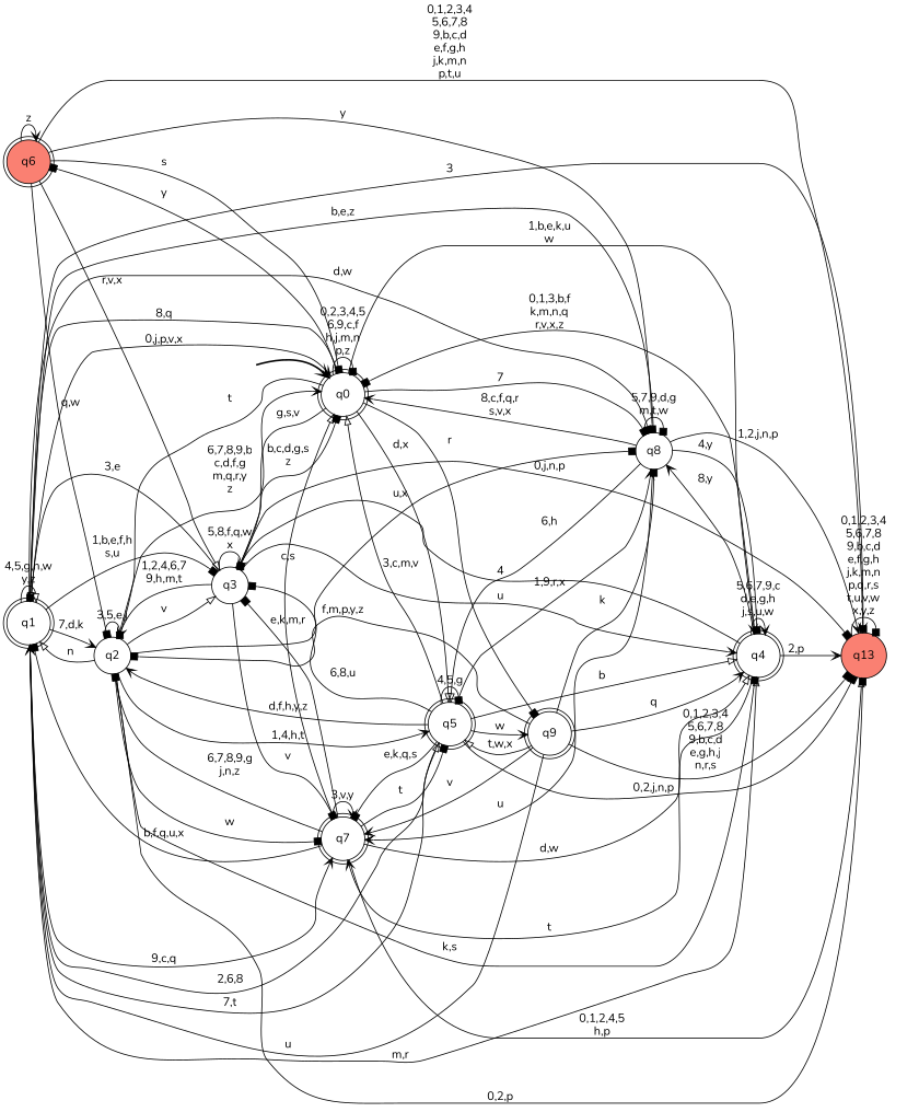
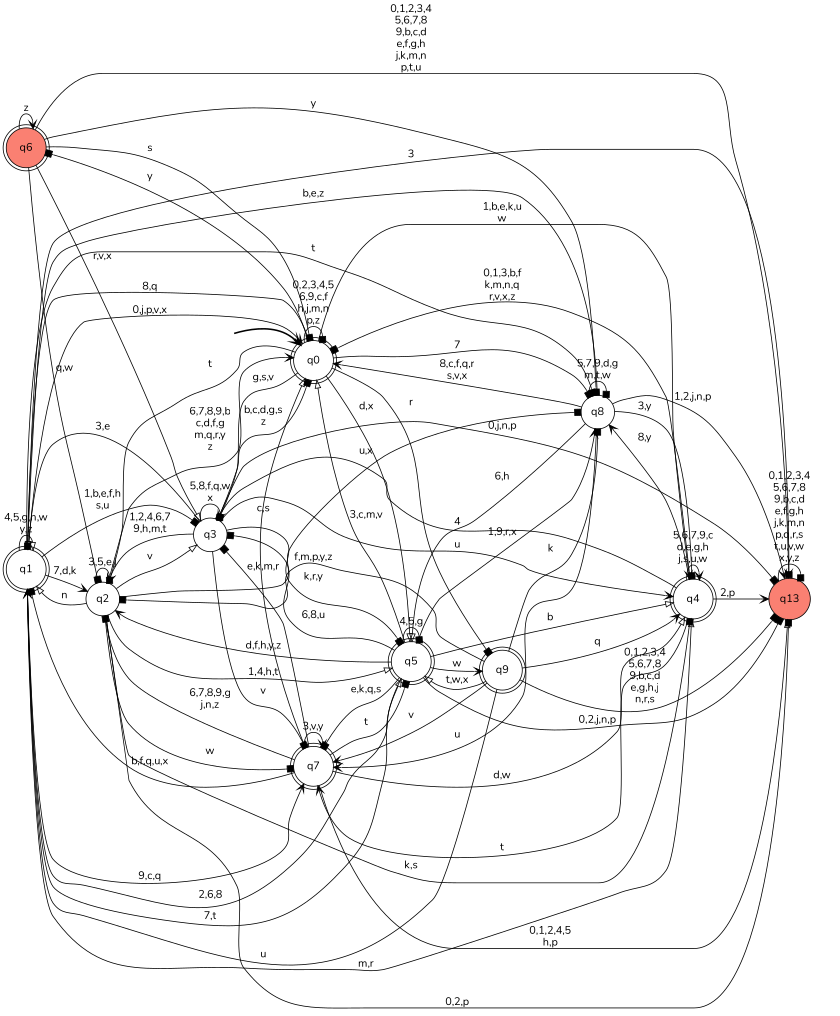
  digraph {
    fontname=Nunito
    rankdir=LR
    node [fontname=Nunito shape=doublecircle style="rounded,filled" color=black fillcolor=white]
    edge [arrowhead=box fontname=Nunito]
    __start0 [height=0 shape=none style=invis width=0 color="" fillcolor=""]
    n2 [label=q0]
    n3 [label=q1]
    n4 [label=q2 shape=circle style=filled]
    n5 [label=q3 shape=circle style=filled]
    n6 [label=q4]
    n7 [label=q5]
    n8 [fillcolor=salmon label=q6]
    n9 [label=q8 shape=circle style=filled]
    n10 [label=q9]
    n11 [label=q7]
    n12 [fillcolor=salmon label=q13 shape=circle style=filled]
    subgraph cluster_1 {
      nodesep=0.15
      ranksep=0.15
      style=invis
      __start0
      n2
    }
    __start0 -> n2 [arrowhead=vee penwidth=2]
    n2 -> n2 [label="0,2,3,4,5\n6,9,c,f\nh,j,m,n\np,z"]
    n2 -> n3 [label="8,q"]
    n2 -> n4 [arrowhead=vee label=t]
    n2 -> n5 [label="g,s,v"]
    n2 -> n6 [arrowhead=vee label="1,b,e,k,u\nw"]
    n2 -> n7 [arrowhead=onormal label="d,x"]
    n2 -> n8 [label=y]
    n2 -> n9 [label=7]
    n2 -> n10 [label=r]
    n3 -> n2 [arrowhead=vee label="0,j,p,v,x"]
    n3 -> n3 [arrowhead=onormal label="4,5,g,n,w\ny,z"]
    n3 -> n4 [arrowhead=vee label="7,d,k"]
    n3 -> n5 [label="1,b,e,f,h\ns,u"]
    n3 -> n6 [arrowhead=onormal label="m,r"]
    n3 -> n7 [arrowhead=onormal label="2,6,8"]
-   n3 -> n9 [label="d,w"]
+   n3 -> n9 [label=t]
    n3 -> n11 [arrowhead=vee label="9,c,q"]
    n3 -> n12 [label=3]
    n4 -> n2 [arrowhead=vee label="6,7,8,9,b\nc,d,f,g\nm,q,r,y\nz"]
    n4 -> n3 [arrowhead=onormal label=n]
    n4 -> n4 [label="3,5,e,j"]
    n4 -> n5 [arrowhead=onormal label=v]
    n4 -> n6 [label="k,s"]
-   n4 -> n7 [arrowhead=vee label="1,4,h,t"]
+   n4 -> n7 [arrowhead=onormal label="1,4,h,t"]
    n4 -> n9 [label="u,x"]
    n4 -> n11 [label=w]
    n4 -> n12 [label="0,2,p"]
    n5 -> n2 [label="b,c,d,g,s\nz"]
    n5 -> n3 [arrowhead=onormal label="3,e"]
    n5 -> n4 [arrowhead=vee label="1,2,4,6,7\n9,h,m,t"]
    n5 -> n5 [label="5,8,f,q,w\nx"]
    n5 -> n6 [arrowhead=vee label=u]
+   n5 -> n7 [label="k,r,y"]
    n5 -> n11 [label=v]
    n5 -> n12 [label="0,j,n,p"]
    n6 -> n2 [label="0,1,3,b,f\nk,m,n,q\nr,v,x,z"]
    n6 -> n5 [arrowhead=vee label=4]
    n6 -> n6 [arrowhead=vee label="5,6,7,9,c\nd,e,g,h\nj,s,u,w"]
    n6 -> n9 [arrowhead=vee label="8,y"]
    n6 -> n11 [arrowhead=vee label=t]
    n6 -> n12 [arrowhead=vee label="2,p"]
    n7 -> n2 [arrowhead=onormal label="3,c,m,v"]
    n7 -> n3 [arrowhead=vee label="7,t"]
    n7 -> n4 [arrowhead=vee label="d,f,h,y,z"]
    n7 -> n5 [label="6,8,u"]
    n7 -> n6 [arrowhead=onormal label=b]
    n7 -> n7 [label="4,5,g"]
    n7 -> n9 [arrowhead=vee label="1,9,r,x"]
    n7 -> n10 [arrowhead=vee label=w]
    n7 -> n11 [label="e,k,q,s"]
    n7 -> n12 [label="0,2,j,n,p"]
    n8 -> n2 [label=s]
    n8 -> n4 [label="q,w"]
    n8 -> n5 [arrowhead=onormal label="r,v,x"]
    n8 -> n8 [arrowhead=vee label=z]
    n8 -> n9 [label=y]
    n8 -> n12 [arrowhead=vee label="0,1,2,3,4\n5,6,7,8\n9,b,c,d\ne,f,g,h\nj,k,m,n\np,t,u"]
    n9 -> n2 [arrowhead=vee label="8,c,f,q,r\ns,v,x"]
    n9 -> n3 [arrowhead=onormal label="b,e,z"]
-   n9 -> n6 [label="4,y"]
+   n9 -> n6 [label="3,y"]
    n9 -> n7 [arrowhead=onormal label="6,h"]
    n9 -> n9 [label="5,7,9,d,g\nm,t,w"]
    n9 -> n11 [arrowhead=vee label=u]
    n9 -> n12 [arrowhead=vee label="1,2,j,n,p"]
    n10 -> n3 [arrowhead=vee label=u]
    n10 -> n4 [label="f,m,p,y,z"]
    n10 -> n6 [arrowhead=vee label=q]
    n10 -> n7 [arrowhead=onormal label="t,w,x"]
    n10 -> n9 [label=k]
    n10 -> n11 [arrowhead=vee label=v]
    n10 -> n12 [label="0,1,2,3,4\n5,6,7,8\n9,b,c,d\ne,g,h,j\nn,r,s"]
    n11 -> n2 [arrowhead=onormal label="c,s"]
    n11 -> n3 [label="b,f,q,u,x"]
    n11 -> n4 [label="6,7,8,9,g\nj,n,z"]
    n11 -> n5 [label="e,k,m,r"]
    n11 -> n6 [arrowhead=onormal label="d,w"]
    n11 -> n7 [label=t]
    n11 -> n11 [arrowhead=vee label="3,v,y"]
    n11 -> n12 [arrowhead=onormal label="0,1,2,4,5\nh,p"]
    n12 -> n12 [label="0,1,2,3,4\n5,6,7,8\n9,b,c,d\ne,f,g,h\nj,k,m,n\np,q,r,s\nt,u,v,w\nx,y,z"]
  }
